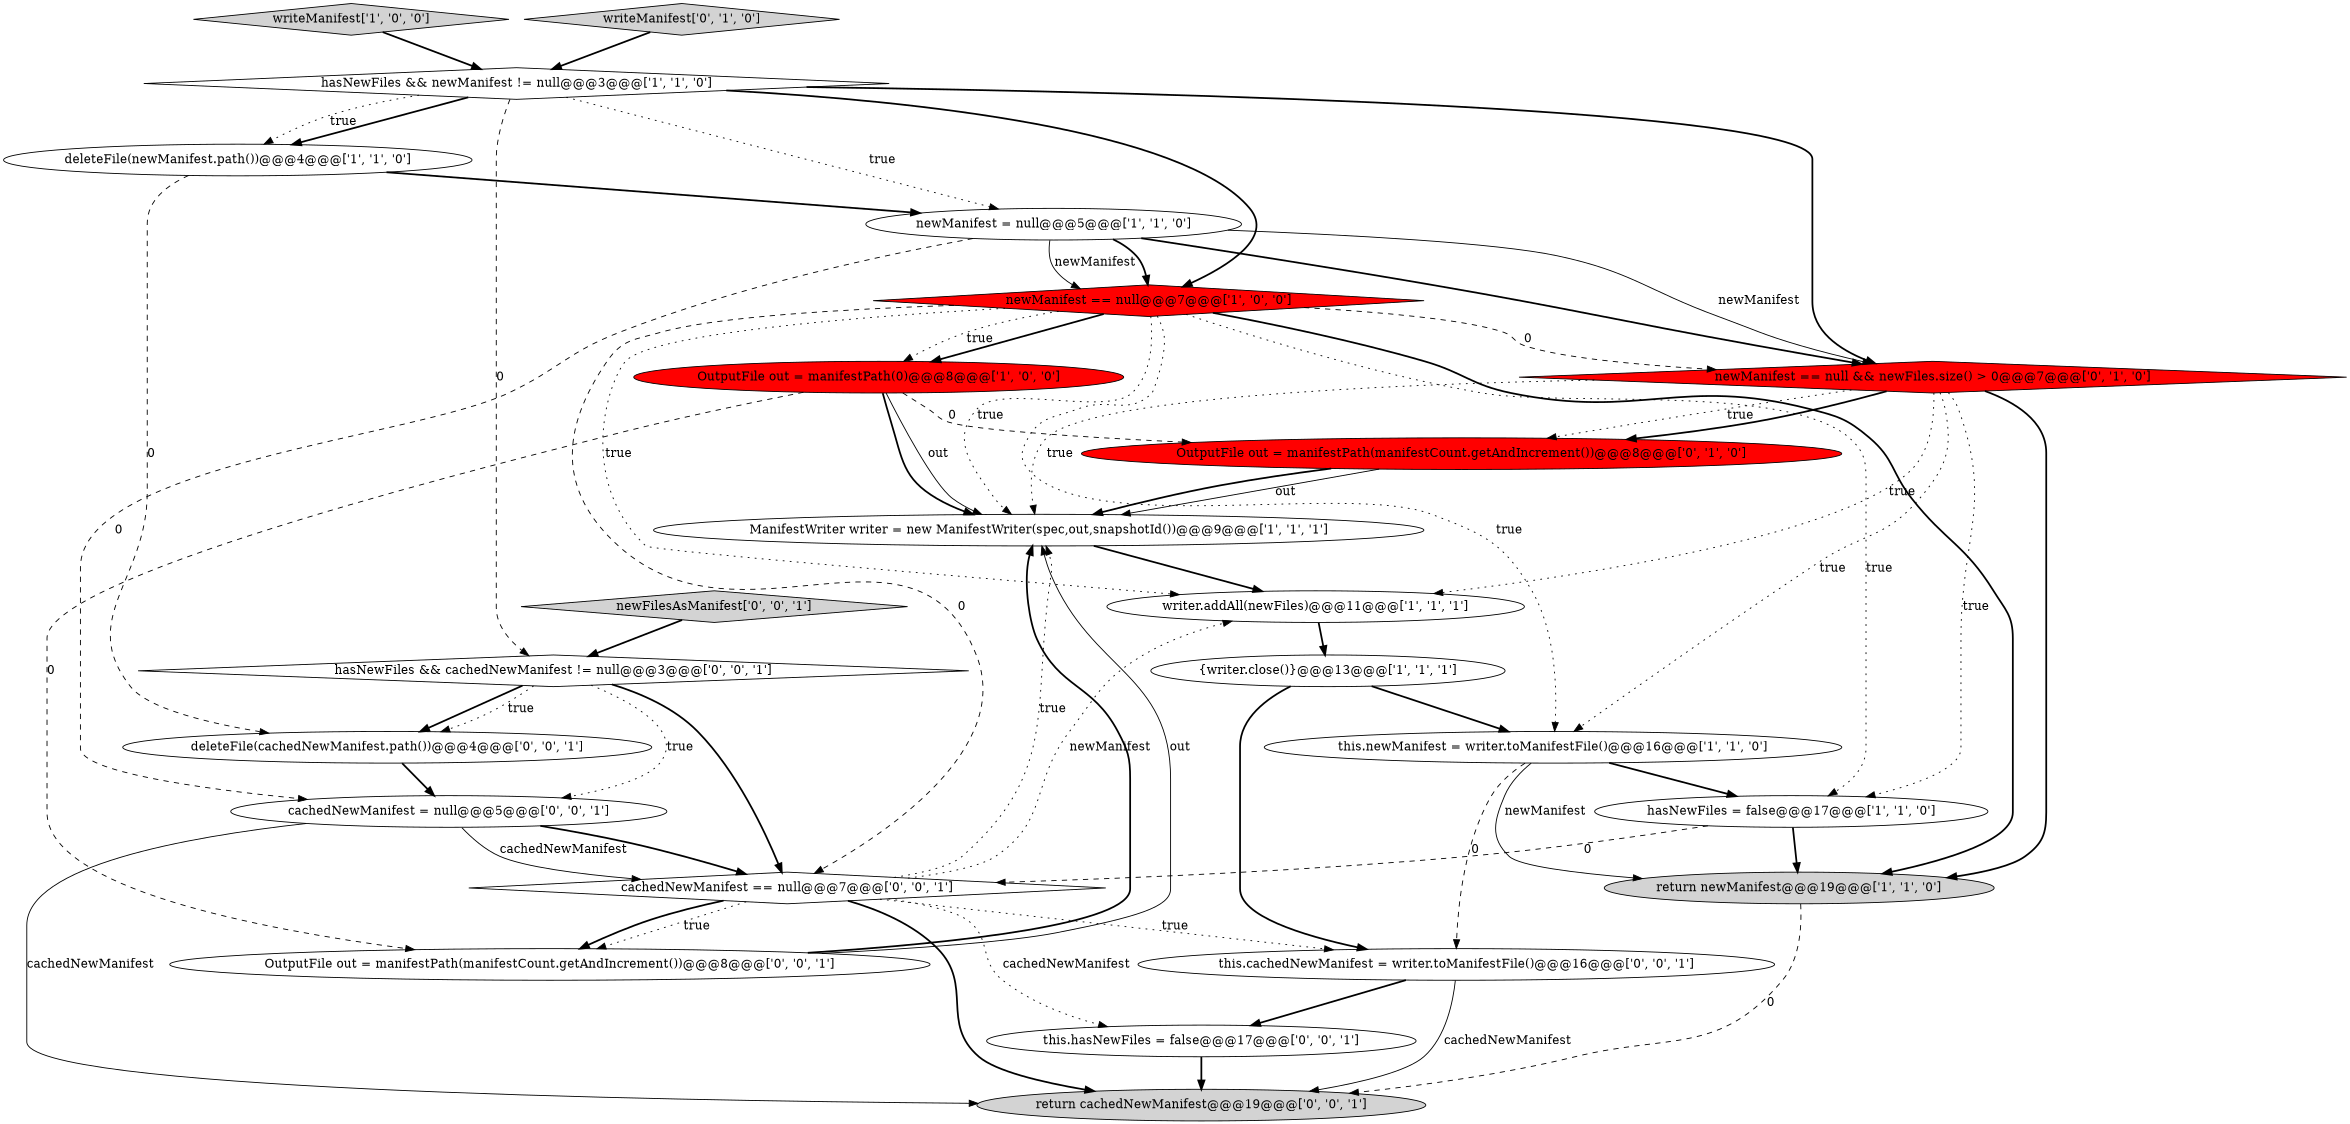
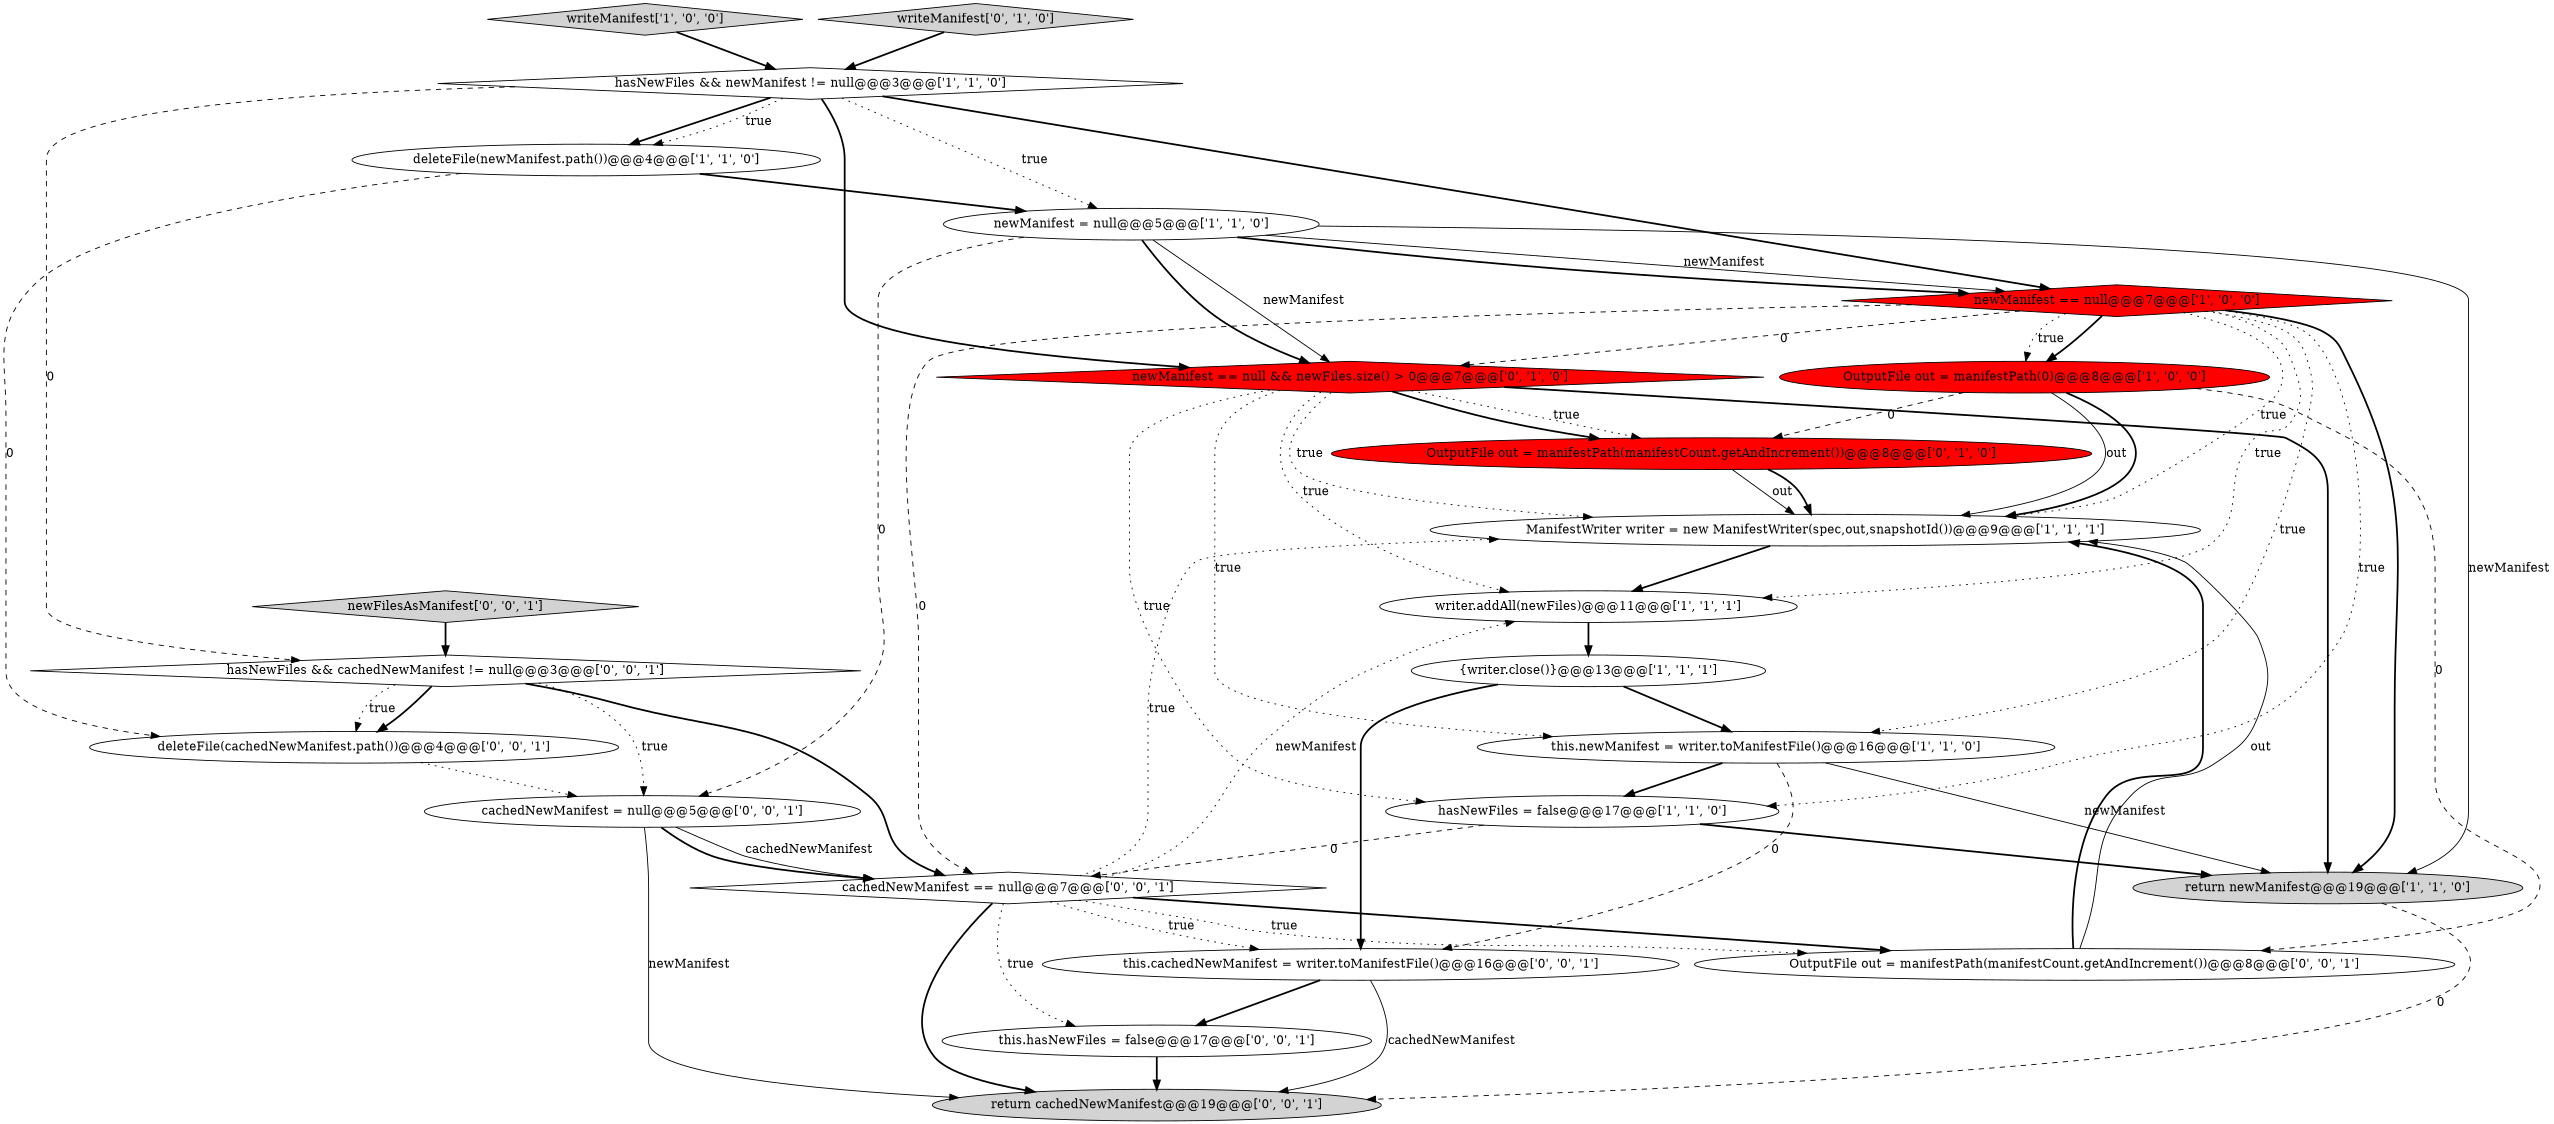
  digraph {
    node [fillcolor=white shape=ellipse style=filled]
    edge [style=bold]
    n1 [fillcolor=red label="OutputFile out = manifestPath(0)@@@8@@@['1', '0', '0']"]
    n2 [label="ManifestWriter writer = new ManifestWriter(spec,out,snapshotId())@@@9@@@['1', '1', '1']"]
    n3 [label="OutputFile out = manifestPath(manifestCount.getAndIncrement())@@@8@@@['0', '0', '1']"]
    n4 [fillcolor=red label="OutputFile out = manifestPath(manifestCount.getAndIncrement())@@@8@@@['0', '1', '0']"]
    n5 [label="writer.addAll(newFiles)@@@11@@@['1', '1', '1']"]
    n6 [label="hasNewFiles && cachedNewManifest != null@@@3@@@['0', '0', '1']" shape=diamond]
    n7 [label="cachedNewManifest == null@@@7@@@['0', '0', '1']" shape=diamond]
    n8 [label="deleteFile(cachedNewManifest.path())@@@4@@@['0', '0', '1']"]
    n9 [label="cachedNewManifest = null@@@5@@@['0', '0', '1']"]
    n10 [label="this.hasNewFiles = false@@@17@@@['0', '0', '1']"]
    n11 [fillcolor=lightgray label="return cachedNewManifest@@@19@@@['0', '0', '1']"]
    n12 [label="this.cachedNewManifest = writer.toManifestFile()@@@16@@@['0', '0', '1']"]
    n13 [label="hasNewFiles = false@@@17@@@['1', '1', '0']"]
    n14 [fillcolor=lightgray label="return newManifest@@@19@@@['1', '1', '0']"]
    n15 [label="hasNewFiles && newManifest != null@@@3@@@['1', '1', '0']" shape=diamond]
    n16 [fillcolor=red label="newManifest == null && newFiles.size() > 0@@@7@@@['0', '1', '0']" shape=diamond]
    n17 [fillcolor=red label="newManifest == null@@@7@@@['1', '0', '0']" shape=diamond]
    n18 [label="deleteFile(newManifest.path())@@@4@@@['1', '1', '0']"]
    n19 [label="newManifest = null@@@5@@@['1', '1', '0']"]
    n20 [label="this.newManifest = writer.toManifestFile()@@@16@@@['1', '1', '0']"]
    n21 [label="{writer.close()}@@@13@@@['1', '1', '1']"]
    n22 [fillcolor=lightgray label="writeManifest['1', '0', '0']" shape=diamond]
    n23 [fillcolor=lightgray label="newFilesAsManifest['0', '0', '1']" shape=diamond]
    n24 [fillcolor=lightgray label="writeManifest['0', '1', '0']" shape=diamond]
    n1 -> n2 [label=out style=solid]
    n1 -> n2
    n1 -> n3 [label=0 style=dashed]
    n1 -> n4 [label=0 style=dashed]
    n2 -> n5
    n3 -> n2
    n3 -> n2 [label=out style=solid]
    n4 -> n2 [label=out style=solid]
    n4 -> n2
    n5 -> n21
    n6 -> n7
    n6 -> n8
    n6 -> n8 [label=true style=dotted]
    n6 -> n9 [label=true style=dotted]
    n7 -> n2 [label=true style=dotted]
    n7 -> n3 [label=true style=dotted]
    n7 -> n3
    n7 -> n5 [label=newManifest style=dotted]
-   n7 -> n10 [label=cachedNewManifest style=dotted]
+   n7 -> n10 [label=true style=dotted]
    n7 -> n11
    n7 -> n12 [label=true style=dotted]
-   n8 -> n9
+   n8 -> n9 [style=dotted]
    n9 -> n7
    n9 -> n7 [label=cachedNewManifest style=solid]
-   n9 -> n11 [label=cachedNewManifest style=solid]
+   n9 -> n11 [label=newManifest style=solid]
    n10 -> n11
    n12 -> n10
    n12 -> n11 [label=cachedNewManifest style=solid]
    n13 -> n7 [label=0 style=dashed]
    n13 -> n14
    n14 -> n11 [label=0 style=dashed]
    n15 -> n6 [label=0 style=dashed]
    n15 -> n16
    n15 -> n17
    n15 -> n18
    n15 -> n18 [label=true style=dotted]
    n15 -> n19 [label=true style=dotted]
    n16 -> n2 [label=true style=dotted]
    n16 -> n4 [label=true style=dotted]
    n16 -> n4
    n16 -> n5 [label=true style=dotted]
    n16 -> n13 [label=true style=dotted]
    n16 -> n14
    n16 -> n20 [label=true style=dotted]
    n17 -> n1
    n17 -> n1 [label=true style=dotted]
    n17 -> n2 [label=true style=dotted]
    n17 -> n5 [label=true style=dotted]
    n17 -> n7 [label=0 style=dashed]
    n17 -> n13 [label=true style=dotted]
    n17 -> n14
    n17 -> n16 [label=0 style=dashed]
    n17 -> n20 [label=true style=dotted]
    n18 -> n8 [label=0 style=dashed]
    n18 -> n19
    n19 -> n9 [label=0 style=dashed]
+   n19 -> n14 [label=newManifest style=solid]
    n19 -> n16 [label=newManifest style=solid]
    n19 -> n16
    n19 -> n17 [label=newManifest style=solid]
    n19 -> n17
    n20 -> n12 [label=0 style=dashed]
    n20 -> n13
    n20 -> n14 [label=newManifest style=solid]
    n21 -> n12
    n21 -> n20
    n22 -> n15
    n23 -> n6
    n24 -> n15
  }
